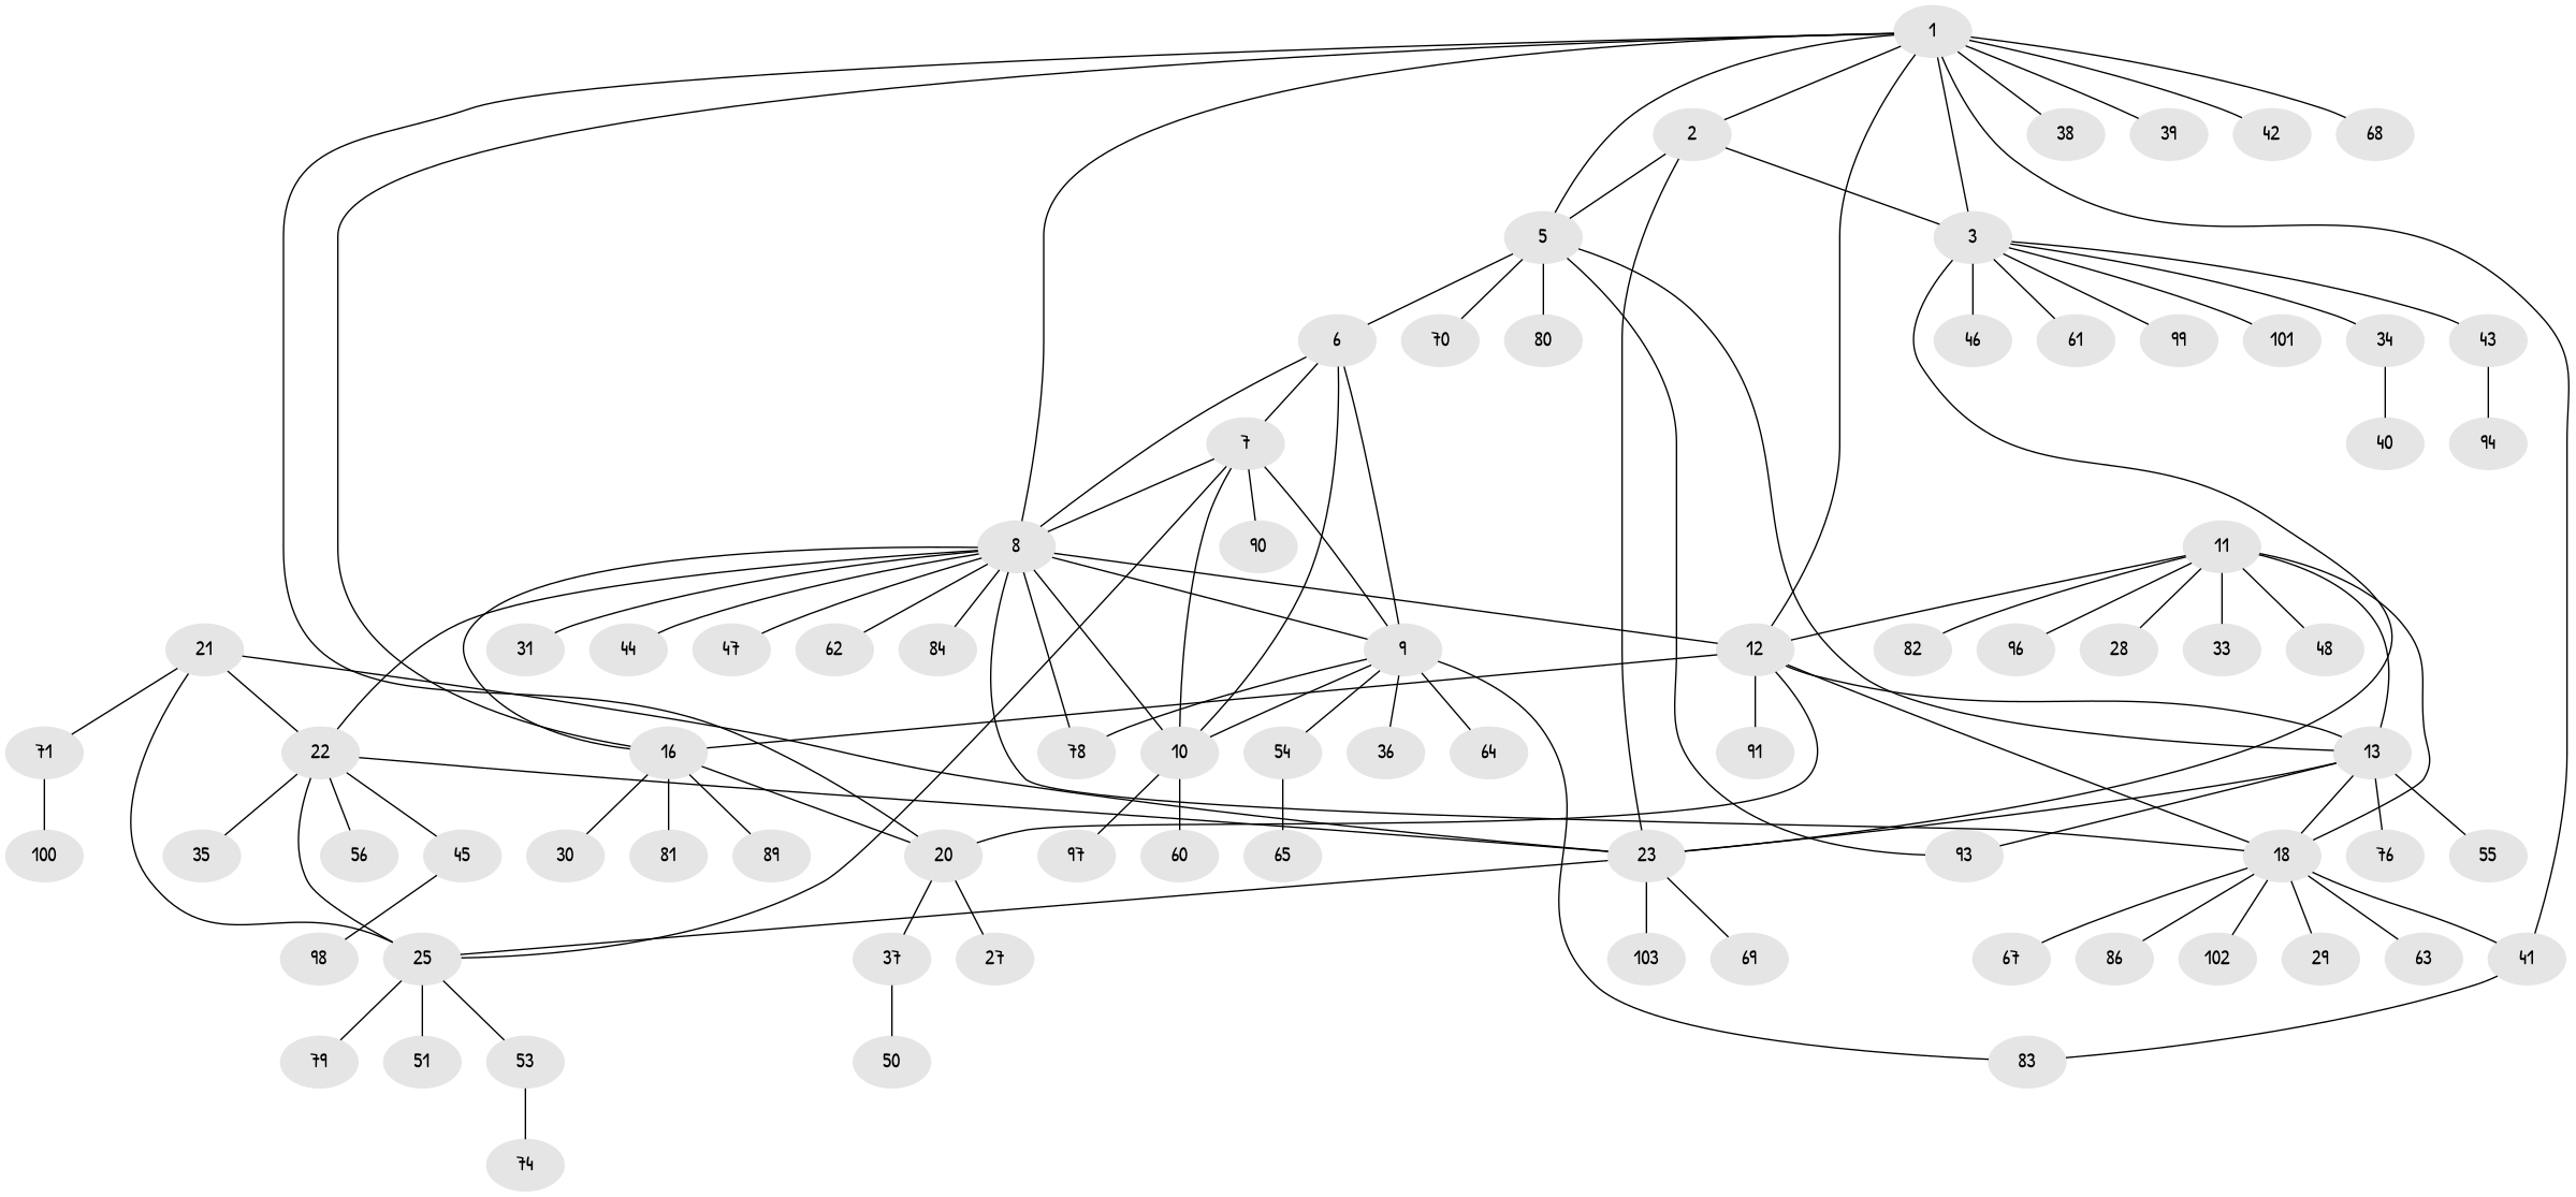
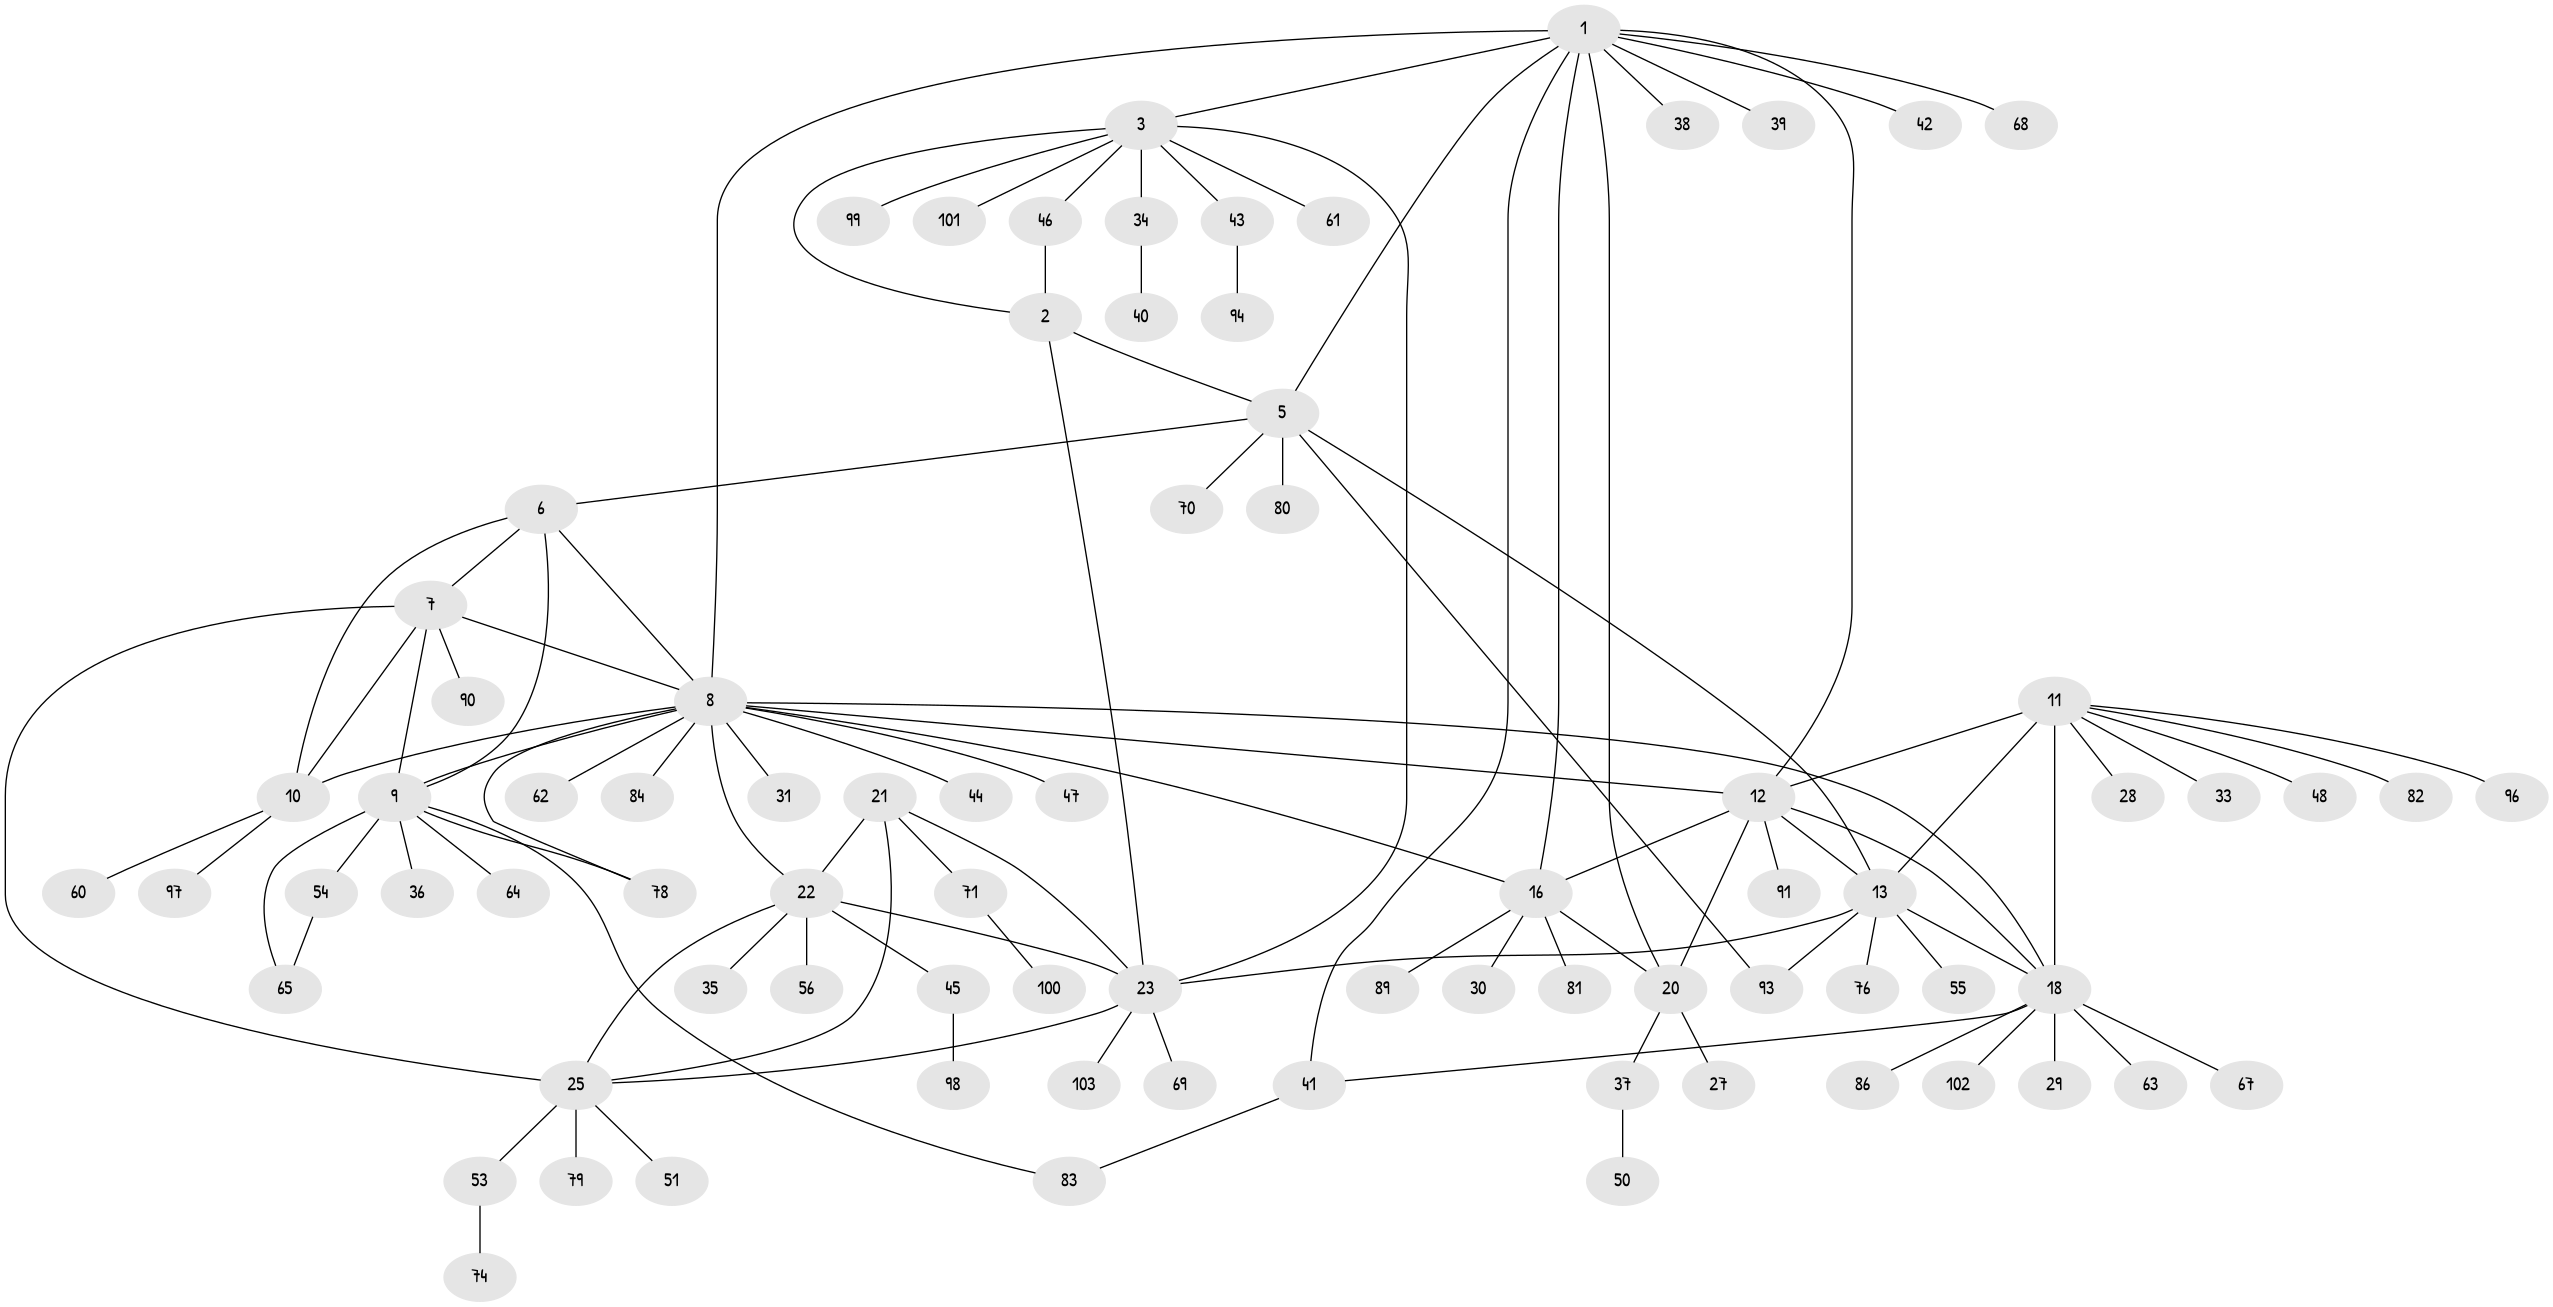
  graph {
    fontname="Patrick Hand"
    node [color=gray90 fontname="Patrick Hand" style=filled]
    edge [fontname="Patrick Hand"]
    1 [super="+17"]
    2 [super="+72"]
    3 [super="+4"]
    5 [super="+92"]
    8 [super="+18"]
    12 [super="+19"]
    16 [super="+59"]
    20 [super="+26"]
    38
    39
    41
    42
    68
    23 [super="+95"]
    34
    43 [super="+52"]
    46
    61
    99
    101
    6
    13 [super="+57"]
    70
    80 [super="+85"]
    93
    9 [super="+49"]
    10 [super="+32"]
    n28 [label=18 super="+87"]
    22 [super="+24"]
    31
    44
    47
    62
    78
    84
    91
    30
    81
    89
    27
    37
    83
    25 [super="+88"]
    69
    103
    40
    94
    7
    55
    76
    90
    36
    54
    64
    60
    97
    51
    53
    79
    29
    63
    67
    86
    102
    35
    45 [super="+58"]
    56
    65
    11 [super="+14"]
    28
    33
    48
    82
    96
    50
    21 [super="+66"]
    71 [super="+73"]
    100
    98
    74 [super="+77"]
-   1 -- 2
+   46 -- 2
    1 -- 3 [weight=2]
    1 -- 5
    1 -- 8
    1 -- 12
    1 -- 16
    1 -- 20
    1 -- 38
    1 -- 39
    1 -- 41
    1 -- 42
    1 -- 68
    2 -- 3 [weight=2]
    2 -- 5
    2 -- 23 [weight=2]
    3 -- 23
    3 -- 34
    3 -- 43
    3 -- 46
    3 -- 61
    3 -- 99
    3 -- 101
    5 -- 6
    5 -- 13
    5 -- 70
    5 -- 80
    5 -- 93
    8 -- 12
    8 -- 16
    8 -- 9
    8 -- 10
    8 -- n28
    8 -- 22
    8 -- 31
    8 -- 44
    8 -- 47
    8 -- 62
    8 -- 78
    8 -- 84
    12 -- 16
    12 -- 20
    12 -- 13
    12 -- n28
    12 -- 91
    16 -- 20
    16 -- 30
    16 -- 81
    16 -- 89
    20 -- 27
    20 -- 37
    41 -- 83
    23 -- 25
    23 -- 69
    23 -- 103
    34 -- 40
    43 -- 94
    6 -- 8
    6 -- 9
    6 -- 10
    6 -- 7
    13 -- 23
    13 -- 93
    13 -- n28
    13 -- 55
    13 -- 76
-   9 -- 10
+   9 -- 65
    9 -- 78
    9 -- 83
    9 -- 36
    9 -- 54
    9 -- 64
    10 -- 60
    10 -- 97
    n28 -- 41
    n28 -- 29
    n28 -- 63
    n28 -- 67
    n28 -- 86
    n28 -- 102
    22 -- 23 [weight=2]
    22 -- 25 [weight=2]
    22 -- 35
    22 -- 45
    22 -- 56
    37 -- 50
    25 -- 51
    25 -- 53
    25 -- 79
    7 -- 8
    7 -- 9
    7 -- 10
    7 -- 25
    7 -- 90
    54 -- 65
    53 -- 74
    45 -- 98
    11 -- 12 [weight=2]
    11 -- 13 [weight=2]
    11 -- n28 [weight=2]
    11 -- 28
    11 -- 33
    11 -- 48
    11 -- 82
    11 -- 96
    21 -- 23
    21 -- 22 [weight=2]
    21 -- 25
    21 -- 71
    71 -- 100
  }
